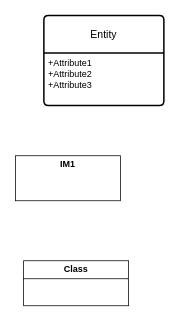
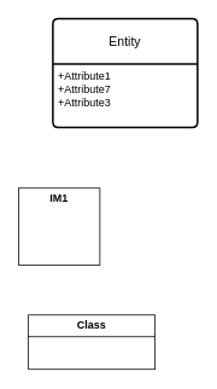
  <mxCell id="0" />
  <mxCell id="1" parent="0" />
- <mxCell id="2" value="&lt;p style=&quot;margin:0px;margin-top:4px;text-align:center;&quot;&gt;&lt;b&gt;IM1&lt;/b&gt;&lt;/p&gt;" style="verticalAlign=top;align=left;overflow=fill;html=1;whiteSpace=wrap;" vertex="1" parent="1"><mxGeometry x="20" y="207" width="140" height="60" as="geometry" /></mxCell>
+ <mxCell id="2" value="&lt;p style=&quot;margin:0px;margin-top:4px;text-align:center;&quot;&gt;&lt;b&gt;IM1&lt;/b&gt;&lt;/p&gt;" style="verticalAlign=top;align=left;overflow=fill;html=1;whiteSpace=wrap;" vertex="1" parent="1"><mxGeometry x="20" y="207" width="90" height="85" as="geometry" /></mxCell>
  <mxCell id="3" value="&lt;p style=&quot;margin:0px;margin-top:4px;text-align:center;&quot;&gt;&lt;b&gt;Class&lt;/b&gt;&lt;/p&gt;&lt;hr size=&quot;1&quot; style=&quot;border-style:solid;&quot;/&gt;&lt;div style=&quot;height:2px;&quot;&gt;&lt;/div&gt;" style="verticalAlign=top;align=left;overflow=fill;html=1;whiteSpace=wrap;" vertex="1" parent="1"><mxGeometry x="31" y="347" width="140" height="60" as="geometry" /></mxCell>
  <mxCell id="4" value="Entity" style="swimlane;childLayout=stackLayout;horizontal=1;startSize=50;horizontalStack=0;rounded=1;fontSize=14;fontStyle=0;strokeWidth=2;resizeParent=0;resizeLast=1;shadow=0;dashed=0;align=center;arcSize=4;whiteSpace=wrap;html=1;" vertex="1" parent="1"><mxGeometry x="58" y="20" width="160" height="120" as="geometry" /></mxCell>
- <mxCell id="5" value="+Attribute1&#10;+Attribute2&#10;+Attribute3" style="align=left;strokeColor=none;fillColor=none;spacingLeft=4;fontSize=12;verticalAlign=top;resizable=0;rotatable=0;part=1;html=1;" vertex="1" parent="4"><mxGeometry y="50" width="160" height="70" as="geometry" /></mxCell>
+ <mxCell id="5" value="+Attribute1&#10;+Attribute7&#10;+Attribute3" style="align=left;strokeColor=none;fillColor=none;spacingLeft=4;fontSize=12;verticalAlign=top;resizable=0;rotatable=0;part=1;html=1;" vertex="1" parent="4"><mxGeometry y="50" width="160" height="70" as="geometry" /></mxCell>
